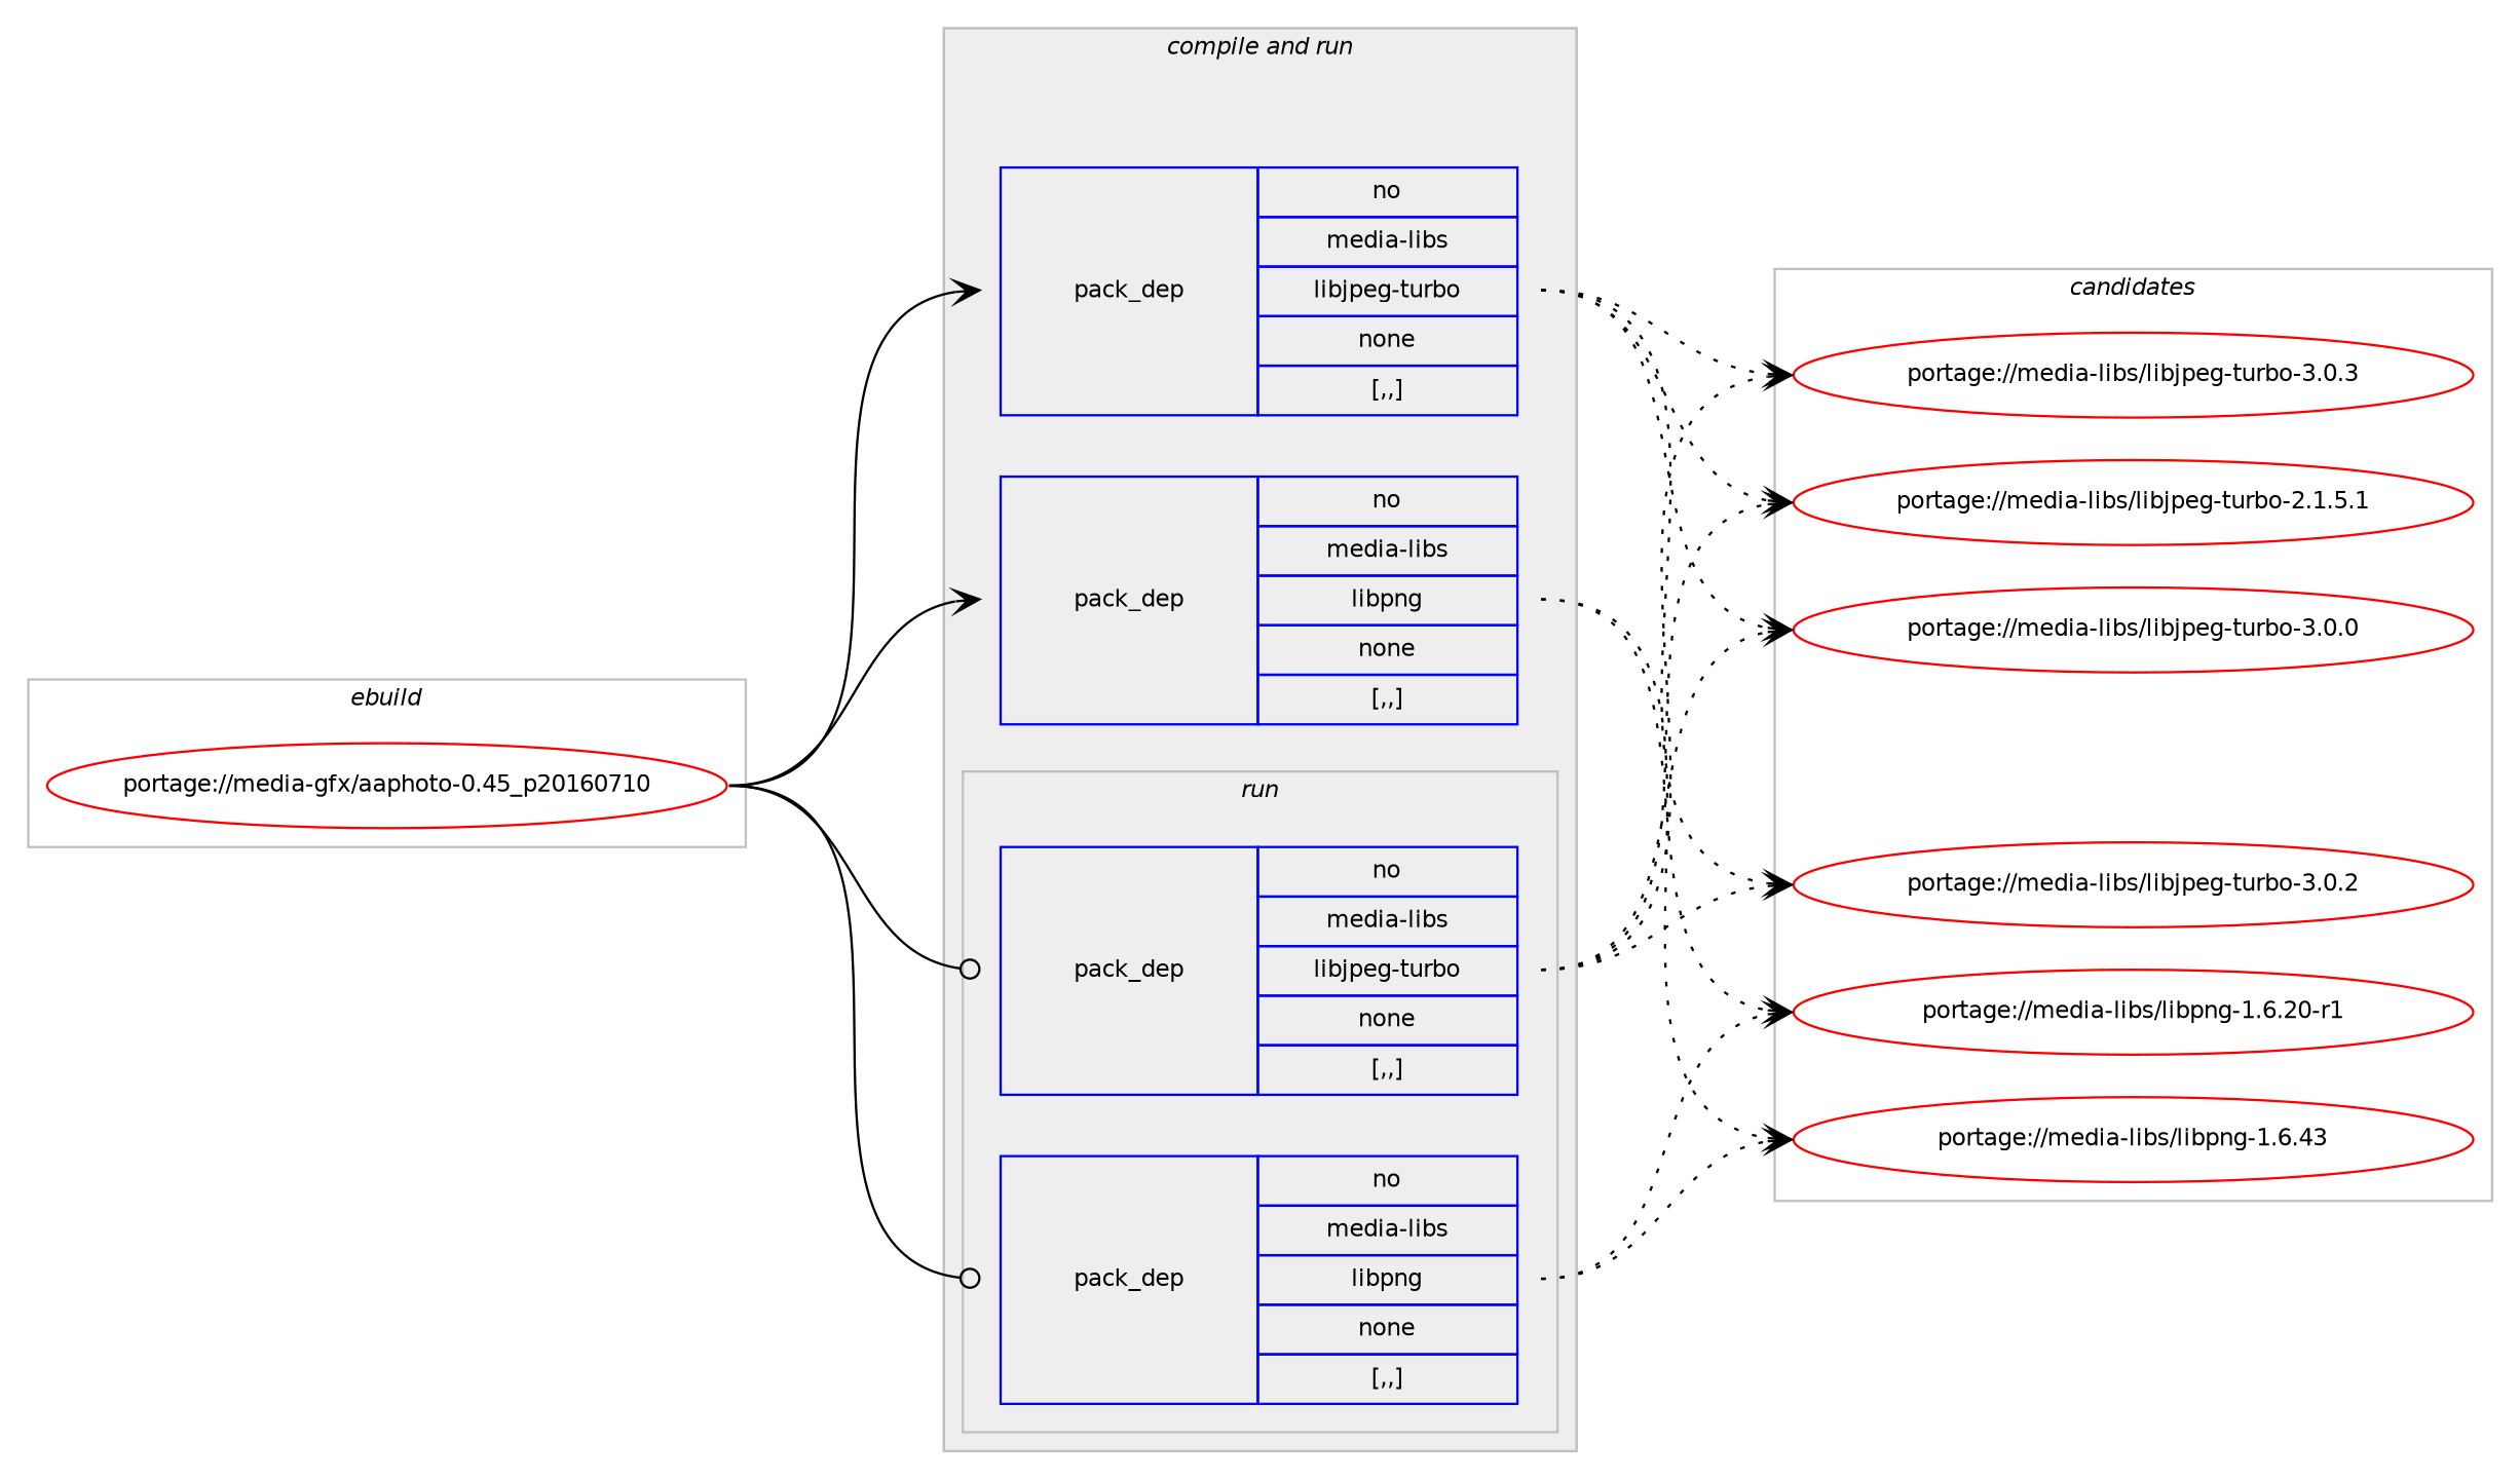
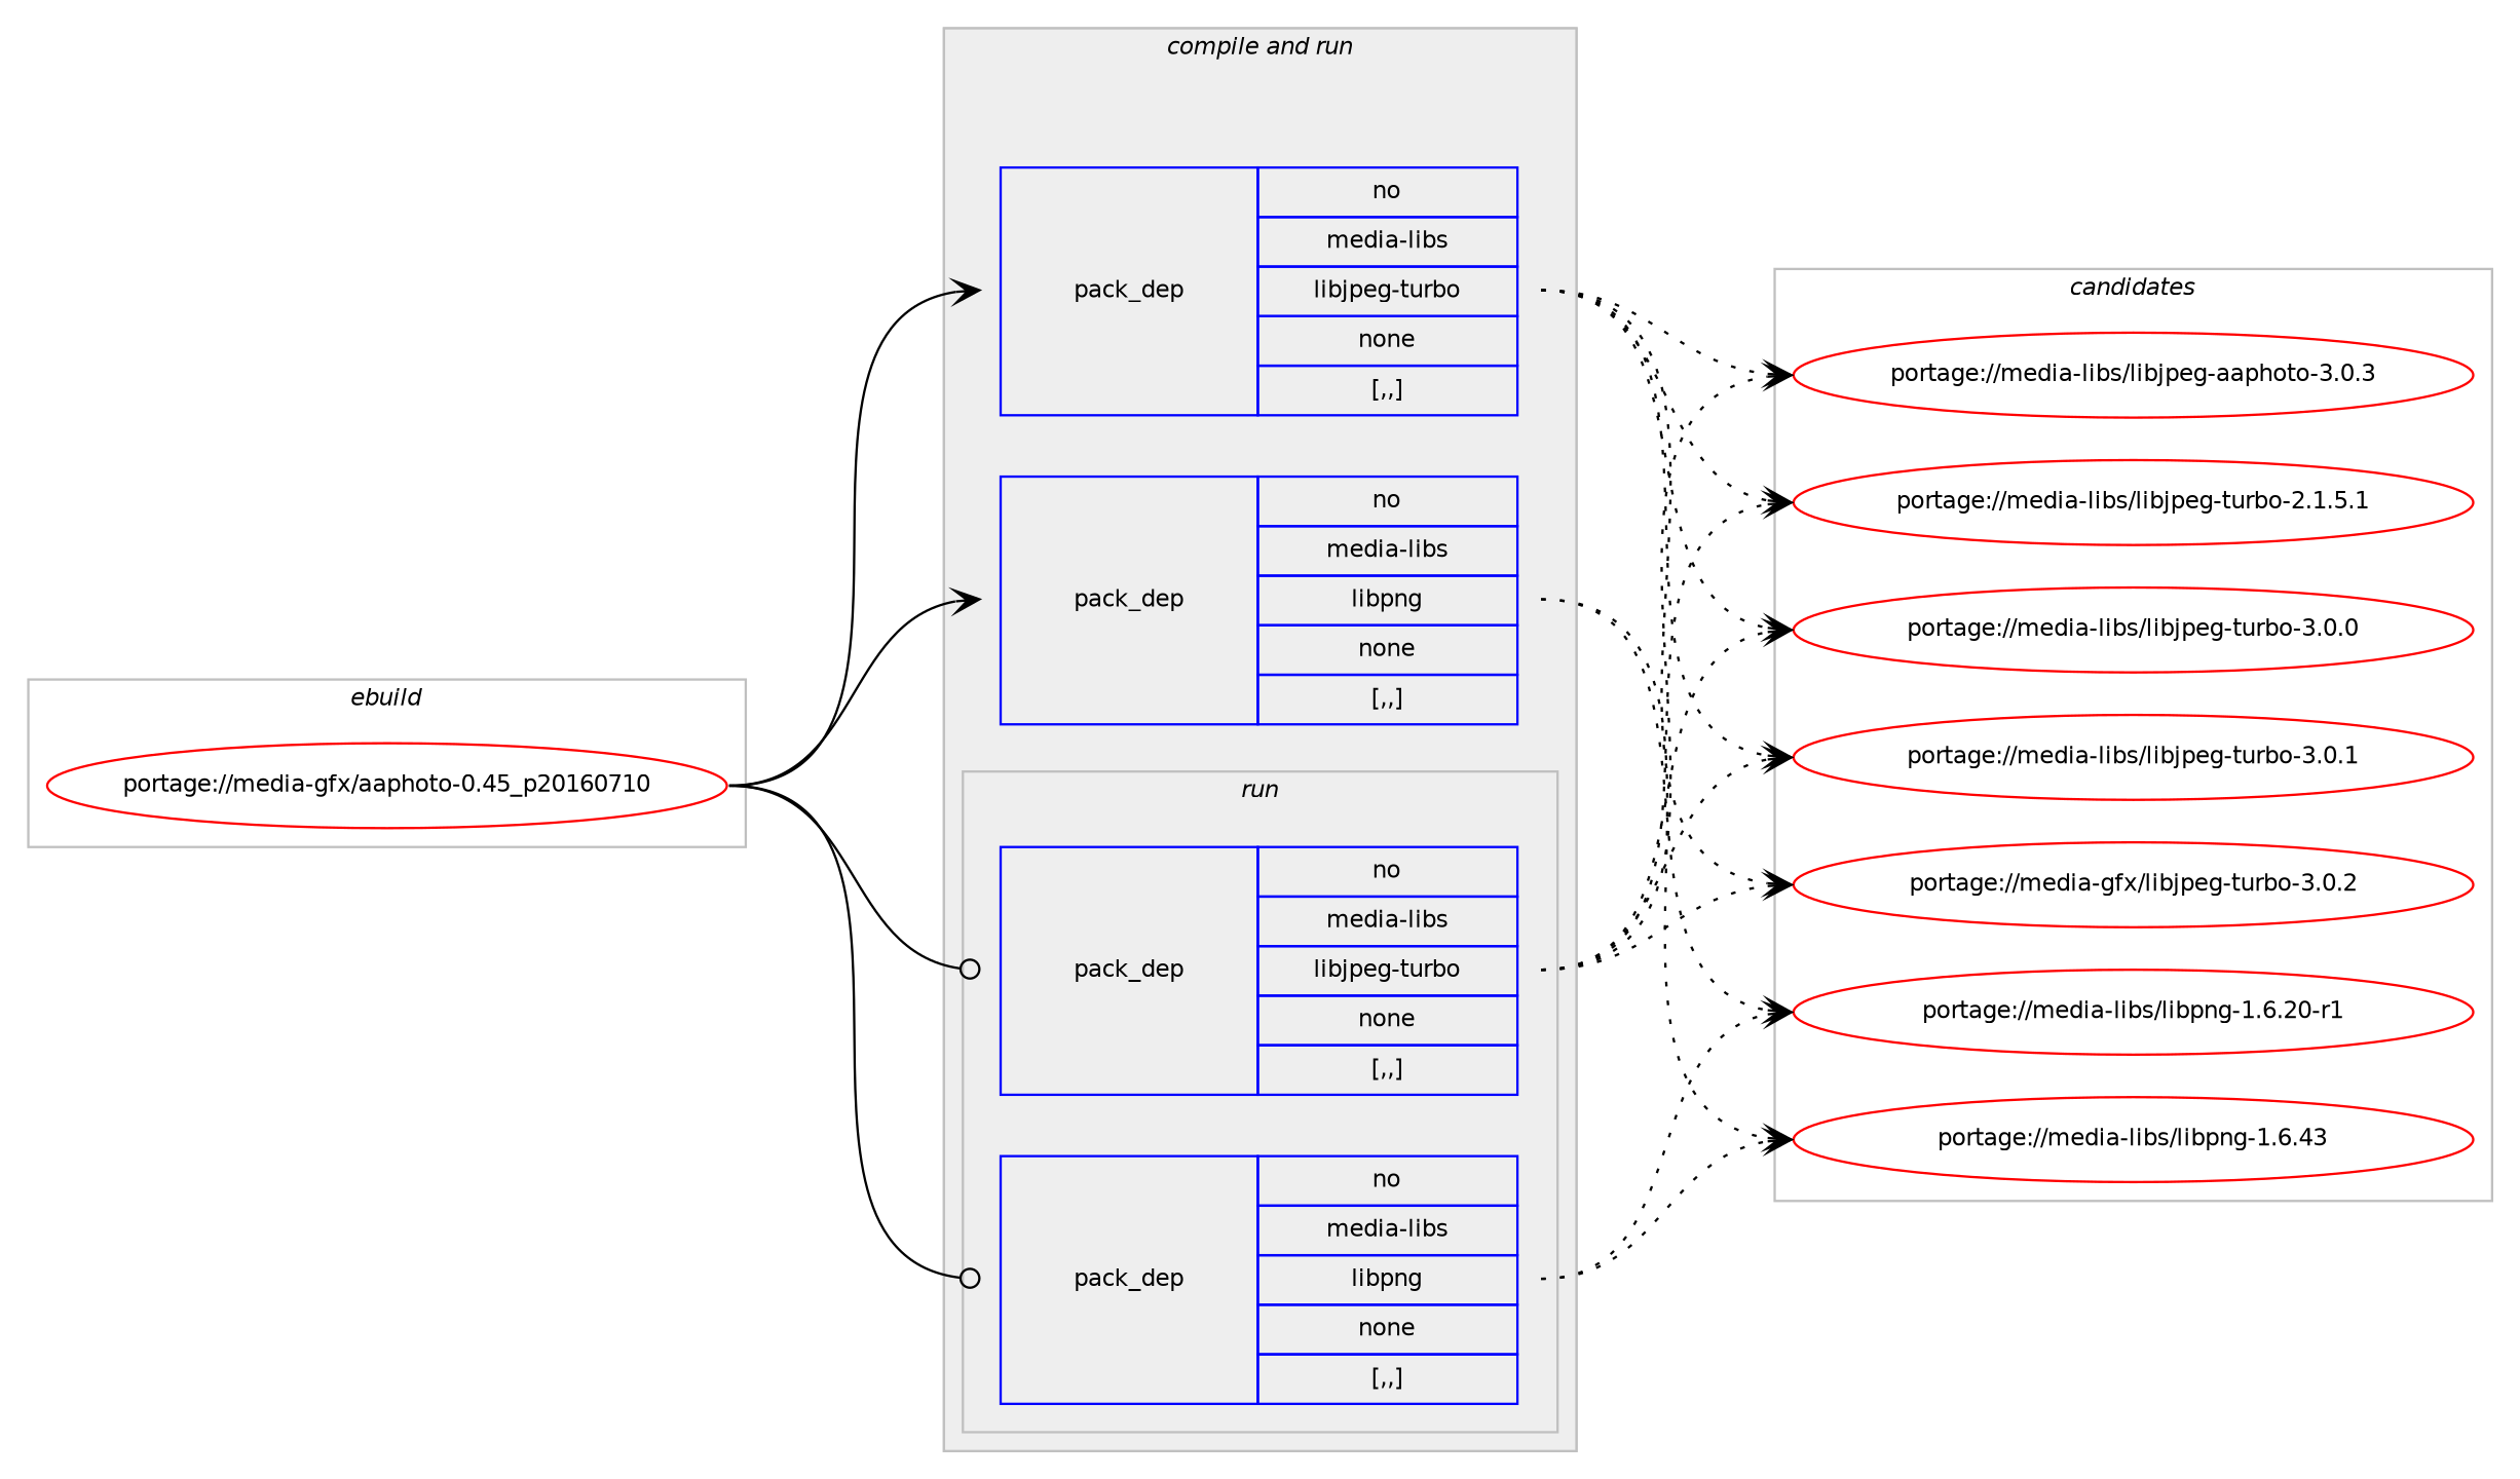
  digraph {
    compound=true
    concentrate=true
    fontname=Helvetica
    fontsize=10
    newrank=true
    rankdir=LR
    ranksep=1.5
    node [color=red fontname=Helvetica fontsize=10]
    edge [arrowhead=vee headport=w style=dotted tailport=e weight=100]
    n1 [label="portage://media-gfx/aaphoto-0.45_p20160710" width=4]
    n2 [color=blue label=<<TABLE BORDER="0" CELLBORDER="1" CELLSPACING="0" CELLPADDING="4" WIDTH="220"><TR><TD ROWSPAN="6" CELLPADDING="30">pack_dep</TD></TR><TR><TD WIDTH="110">no</TD></TR><TR><TD>media-libs</TD></TR><TR><TD>libjpeg-turbo</TD></TR><TR><TD>none</TD></TR><TR><TD>[,,]</TD></TR></TABLE>> shape=none]
    n3 [color=blue label=<<TABLE BORDER="0" CELLBORDER="1" CELLSPACING="0" CELLPADDING="4" WIDTH="220"><TR><TD ROWSPAN="6" CELLPADDING="30">pack_dep</TD></TR><TR><TD WIDTH="110">no</TD></TR><TR><TD>media-libs</TD></TR><TR><TD>libpng</TD></TR><TR><TD>none</TD></TR><TR><TD>[,,]</TD></TR></TABLE>> shape=none]
    n4 [color=blue label=<<TABLE BORDER="0" CELLBORDER="1" CELLSPACING="0" CELLPADDING="4" WIDTH="220"><TR><TD ROWSPAN="6" CELLPADDING="30">pack_dep</TD></TR><TR><TD WIDTH="110">no</TD></TR><TR><TD>media-libs</TD></TR><TR><TD>libjpeg-turbo</TD></TR><TR><TD>none</TD></TR><TR><TD>[,,]</TD></TR></TABLE>> shape=none]
    n5 [color=blue label=<<TABLE BORDER="0" CELLBORDER="1" CELLSPACING="0" CELLPADDING="4" WIDTH="220"><TR><TD ROWSPAN="6" CELLPADDING="30">pack_dep</TD></TR><TR><TD WIDTH="110">no</TD></TR><TR><TD>media-libs</TD></TR><TR><TD>libpng</TD></TR><TR><TD>none</TD></TR><TR><TD>[,,]</TD></TR></TABLE>> shape=none]
    n6 [label="portage://media-libs/libjpeg-turbo-2.1.5.1" width=4]
    n7 [label="portage://media-libs/libjpeg-turbo-3.0.0" width=4]
-   n9 [label="portage://media-libs/libjpeg-turbo-3.0.2" width=4]
-   n10 [label="portage://media-libs/libjpeg-turbo-3.0.3" width=4]
+   n8 [label="portage://media-libs/libjpeg-turbo-3.0.1" width=4]
+   n9 [label="portage://media-gfx/libjpeg-turbo-3.0.2" width=4]
+   n10 [label="portage://media-libs/libjpeg-aaphoto-3.0.3" width=4]
    n11 [label="portage://media-libs/libpng-1.6.20-r1" width=4]
    n12 [label="portage://media-libs/libpng-1.6.43" width=4]
    subgraph cluster_1 {
      color=gray
      label=<<i>ebuild</i>>
      rank=same
      n1
    }
    subgraph cluster_2 {
      color=gray
      label=<<i>dependencies</i>>
      subgraph cluster_3 {
        color=gray
        fillcolor="#eeeeee"
        label=<<i>compile</i>>
        style=filled
        subgraph sub_4 {
          color=gray
          fillcolor="#eeeeee"
          label=<<i>compile</i>>
          style=filled
          n2
        }
        subgraph sub_5 {
          color=gray
          fillcolor="#eeeeee"
          label=<<i>compile</i>>
          style=filled
          n3
        }
      }
      subgraph cluster_6 {
        color=gray
        fillcolor="#eeeeee"
        label=<<i>compile and run</i>>
        style=filled
      }
      subgraph cluster_7 {
        color=gray
        fillcolor="#eeeeee"
        label=<<i>run</i>>
        style=filled
        subgraph sub_8 {
          color=gray
          fillcolor="#eeeeee"
          label=<<i>run</i>>
          style=filled
          n4
        }
        subgraph sub_9 {
          color=gray
          fillcolor="#eeeeee"
          label=<<i>run</i>>
          style=filled
          n5
        }
      }
    }
    subgraph cluster_10 {
      color=gray
      label=<<i>candidates</i>>
      rank=same
      subgraph sub_11 {
        color=black
        label=<<i>candidates</i>>
        nodesep=1
        rank=same
        n6
        n7
+       n8
        n9
        n10
      }
      subgraph sub_12 {
        color=black
        label=<<i>candidates</i>>
        nodesep=1
        rank=same
        n11
        n12
      }
      subgraph sub_13 {
        color=black
        label=<<i>candidates</i>>
        nodesep=1
        rank=same
        n6
        n7
+       n8
        n9
        n10
      }
      subgraph sub_14 {
        color=black
        label=<<i>candidates</i>>
        nodesep=1
        rank=same
        n11
        n12
      }
    }
    n1 -> n2 [style=solid weight=20]
    n1 -> n3 [style=solid weight=20]
    n1 -> n4 [arrowhead=odot style=solid weight=20]
    n1 -> n5 [arrowhead=odot style=solid weight=20]
    n2 -> n6
    n2 -> n7
+   n2 -> n8
    n2 -> n9
    n2 -> n10
    n3 -> n11
    n3 -> n12
    n4 -> n6
    n4 -> n7
+   n4 -> n8
    n4 -> n9
    n4 -> n10
    n5 -> n11
    n5 -> n12
  }
